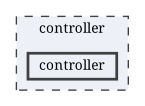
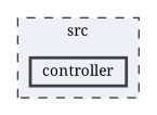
  digraph {
    compound=true
    fontname="Noto Serif"
    n1 [color=grey25 fillcolor="#edf0f7" fontname="Noto Serif" fontsize=10 height=0.2 label=controller shape=box style="filled,bold" width=0.4]
    subgraph cluster_1 {
      bgcolor="#edf0f7"
      fontsize=10
-     label=controller
+     label=src
      pencolor=grey25
      style="filled,dashed"
      n1
    }
  }
